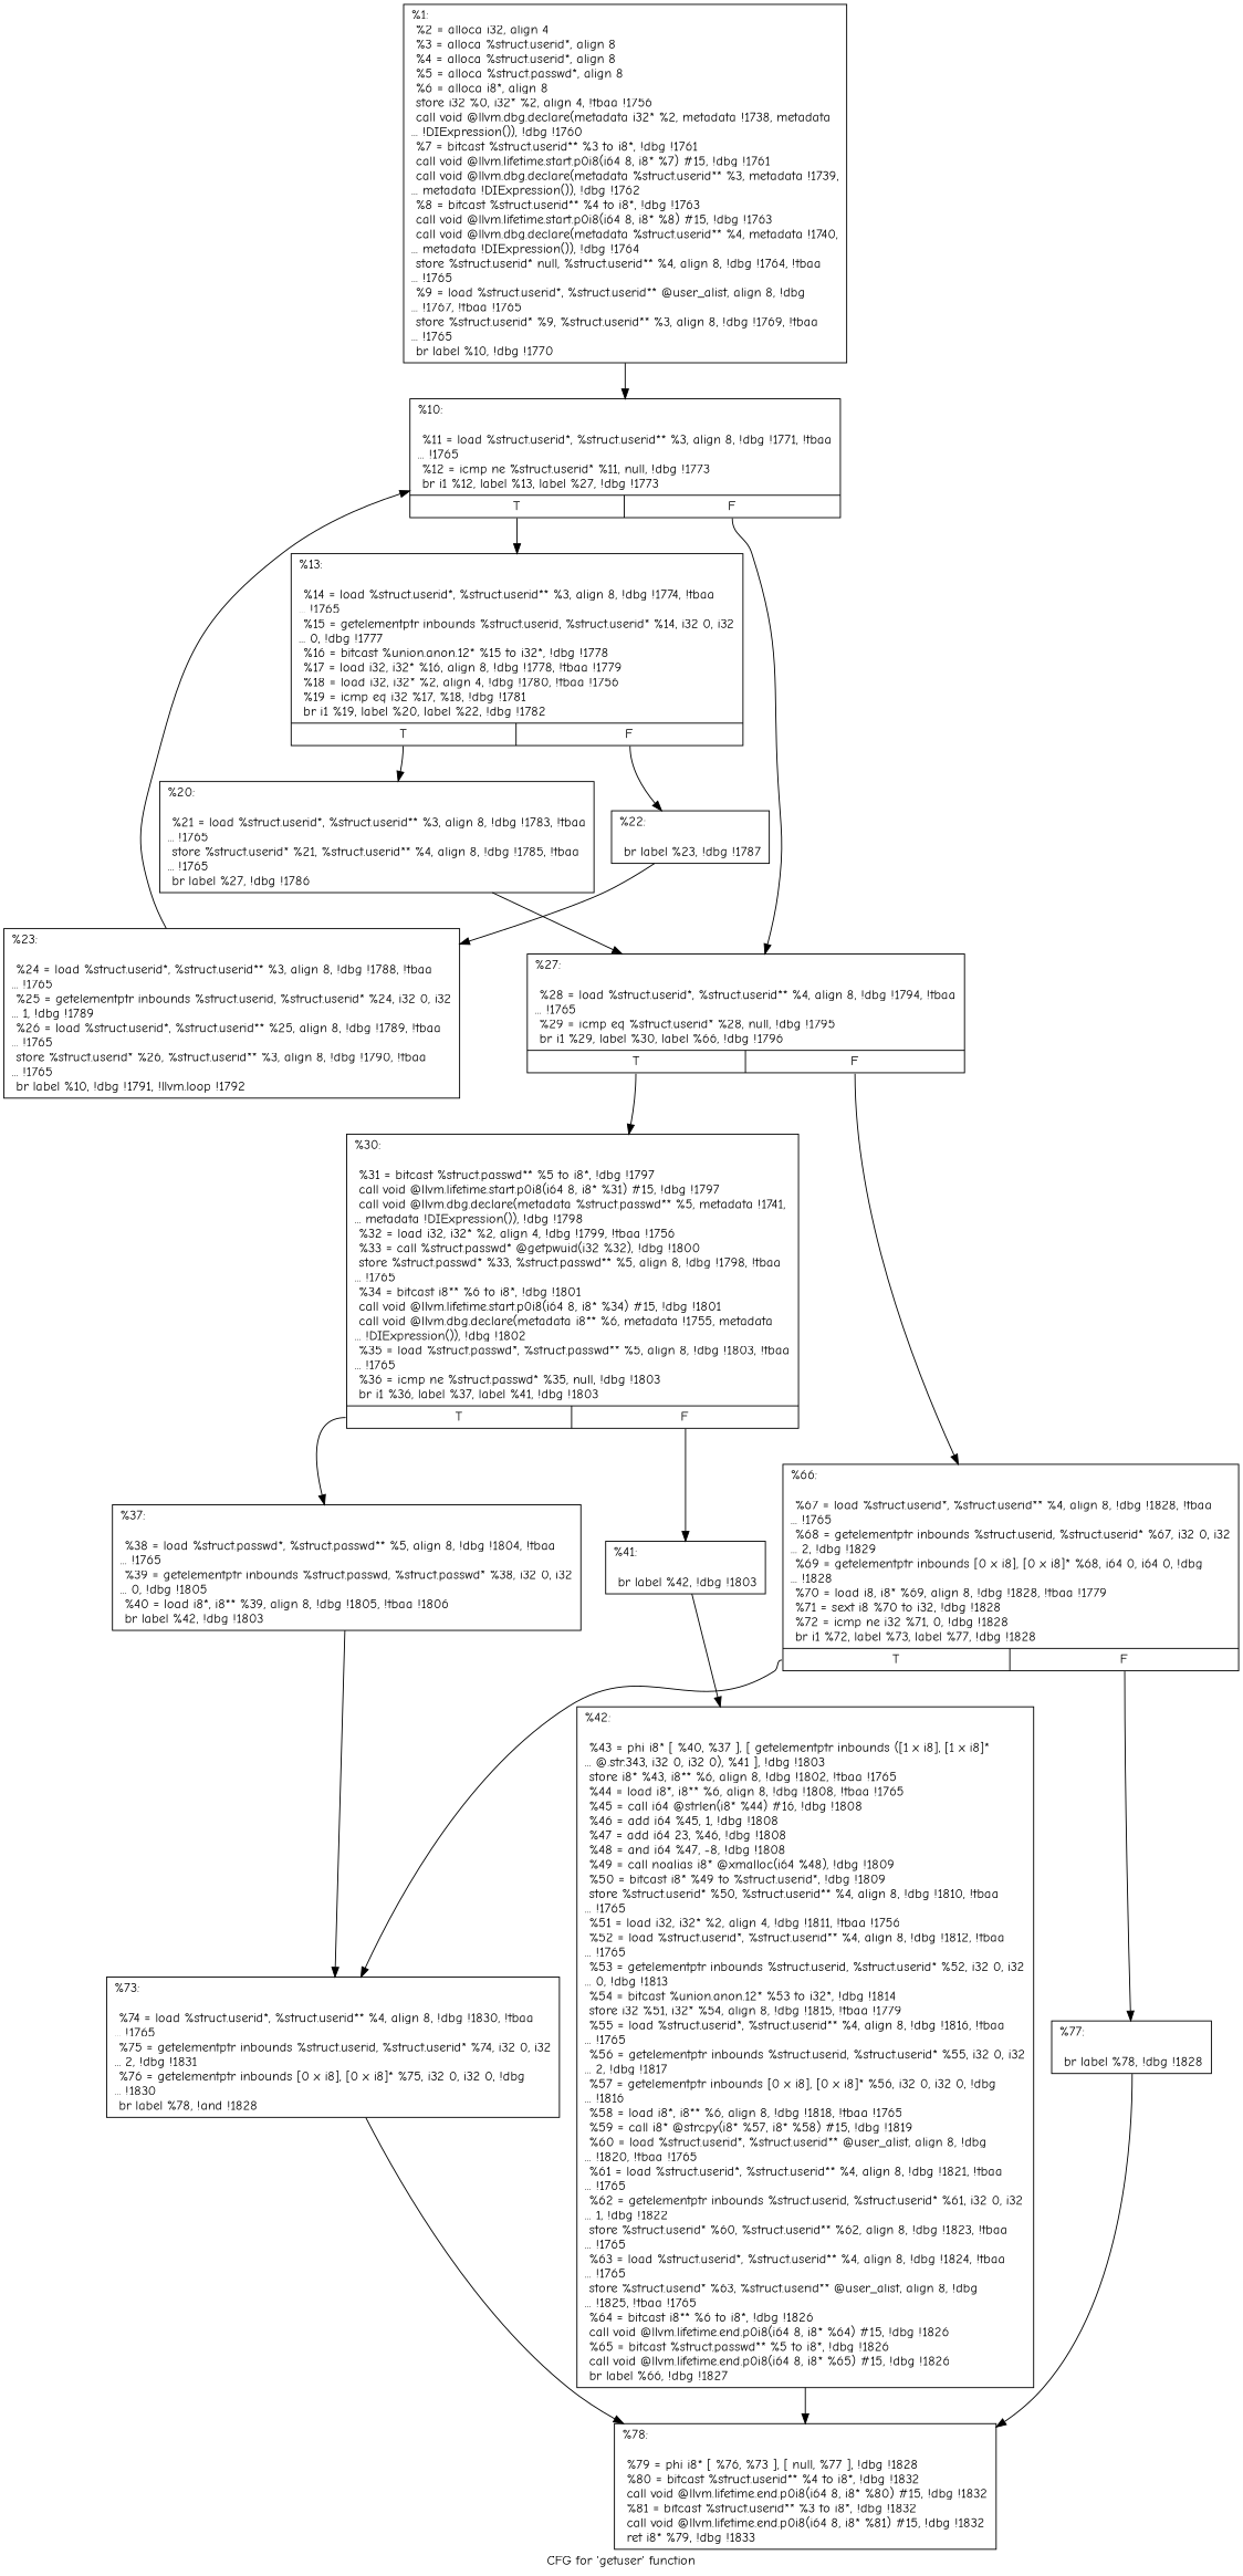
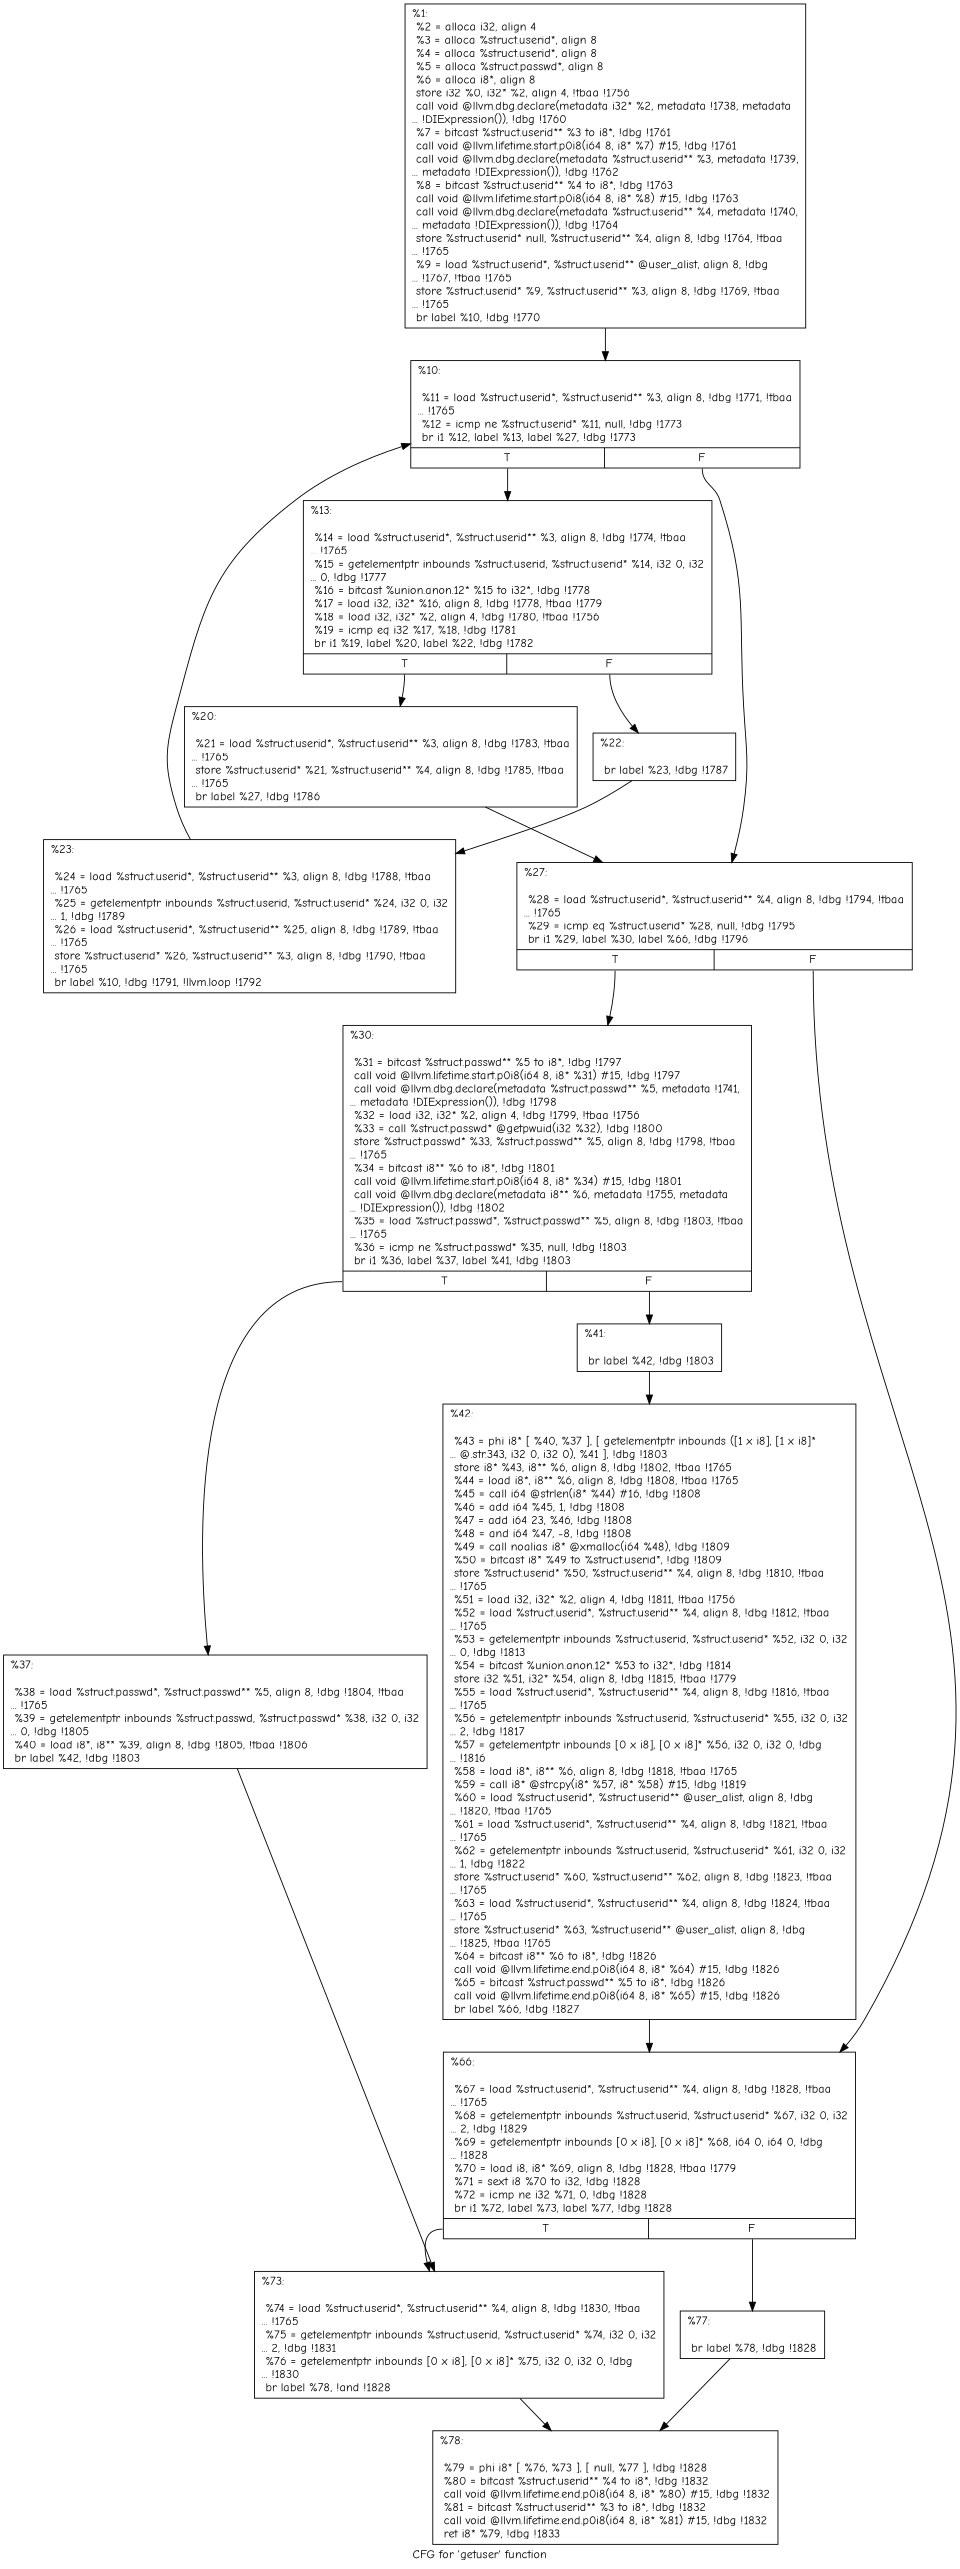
  digraph {
    fontname="Comic Neue"
    label="CFG for 'getuser' function"
    node [fontname="Comic Neue" shape=record]
    edge [fontname="Comic Neue"]
    n1 [label="{%1:\l  %2 = alloca i32, align 4\l  %3 = alloca %struct.userid*, align 8\l  %4 = alloca %struct.userid*, align 8\l  %5 = alloca %struct.passwd*, align 8\l  %6 = alloca i8*, align 8\l  store i32 %0, i32* %2, align 4, !tbaa !1756\l  call void @llvm.dbg.declare(metadata i32* %2, metadata !1738, metadata\l... !DIExpression()), !dbg !1760\l  %7 = bitcast %struct.userid** %3 to i8*, !dbg !1761\l  call void @llvm.lifetime.start.p0i8(i64 8, i8* %7) #15, !dbg !1761\l  call void @llvm.dbg.declare(metadata %struct.userid** %3, metadata !1739,\l... metadata !DIExpression()), !dbg !1762\l  %8 = bitcast %struct.userid** %4 to i8*, !dbg !1763\l  call void @llvm.lifetime.start.p0i8(i64 8, i8* %8) #15, !dbg !1763\l  call void @llvm.dbg.declare(metadata %struct.userid** %4, metadata !1740,\l... metadata !DIExpression()), !dbg !1764\l  store %struct.userid* null, %struct.userid** %4, align 8, !dbg !1764, !tbaa\l... !1765\l  %9 = load %struct.userid*, %struct.userid** @user_alist, align 8, !dbg\l... !1767, !tbaa !1765\l  store %struct.userid* %9, %struct.userid** %3, align 8, !dbg !1769, !tbaa\l... !1765\l  br label %10, !dbg !1770\l}"]
    n2 [label="{%10:\l\l  %11 = load %struct.userid*, %struct.userid** %3, align 8, !dbg !1771, !tbaa\l... !1765\l  %12 = icmp ne %struct.userid* %11, null, !dbg !1773\l  br i1 %12, label %13, label %27, !dbg !1773\l|{<s0>T|<s1>F}}"]
    n3 [label="{%13:\l\l  %14 = load %struct.userid*, %struct.userid** %3, align 8, !dbg !1774, !tbaa\l... !1765\l  %15 = getelementptr inbounds %struct.userid, %struct.userid* %14, i32 0, i32\l... 0, !dbg !1777\l  %16 = bitcast %union.anon.12* %15 to i32*, !dbg !1778\l  %17 = load i32, i32* %16, align 8, !dbg !1778, !tbaa !1779\l  %18 = load i32, i32* %2, align 4, !dbg !1780, !tbaa !1756\l  %19 = icmp eq i32 %17, %18, !dbg !1781\l  br i1 %19, label %20, label %22, !dbg !1782\l|{<s0>T|<s1>F}}"]
    n4 [label="{%27:\l\l  %28 = load %struct.userid*, %struct.userid** %4, align 8, !dbg !1794, !tbaa\l... !1765\l  %29 = icmp eq %struct.userid* %28, null, !dbg !1795\l  br i1 %29, label %30, label %66, !dbg !1796\l|{<s0>T|<s1>F}}"]
    n5 [label="{%20:\l\l  %21 = load %struct.userid*, %struct.userid** %3, align 8, !dbg !1783, !tbaa\l... !1765\l  store %struct.userid* %21, %struct.userid** %4, align 8, !dbg !1785, !tbaa\l... !1765\l  br label %27, !dbg !1786\l}"]
    n6 [label="{%22:\l\l  br label %23, !dbg !1787\l}"]
    n7 [label="{%30:\l\l  %31 = bitcast %struct.passwd** %5 to i8*, !dbg !1797\l  call void @llvm.lifetime.start.p0i8(i64 8, i8* %31) #15, !dbg !1797\l  call void @llvm.dbg.declare(metadata %struct.passwd** %5, metadata !1741,\l... metadata !DIExpression()), !dbg !1798\l  %32 = load i32, i32* %2, align 4, !dbg !1799, !tbaa !1756\l  %33 = call %struct.passwd* @getpwuid(i32 %32), !dbg !1800\l  store %struct.passwd* %33, %struct.passwd** %5, align 8, !dbg !1798, !tbaa\l... !1765\l  %34 = bitcast i8** %6 to i8*, !dbg !1801\l  call void @llvm.lifetime.start.p0i8(i64 8, i8* %34) #15, !dbg !1801\l  call void @llvm.dbg.declare(metadata i8** %6, metadata !1755, metadata\l... !DIExpression()), !dbg !1802\l  %35 = load %struct.passwd*, %struct.passwd** %5, align 8, !dbg !1803, !tbaa\l... !1765\l  %36 = icmp ne %struct.passwd* %35, null, !dbg !1803\l  br i1 %36, label %37, label %41, !dbg !1803\l|{<s0>T|<s1>F}}"]
    n8 [label="{%66:\l\l  %67 = load %struct.userid*, %struct.userid** %4, align 8, !dbg !1828, !tbaa\l... !1765\l  %68 = getelementptr inbounds %struct.userid, %struct.userid* %67, i32 0, i32\l... 2, !dbg !1829\l  %69 = getelementptr inbounds [0 x i8], [0 x i8]* %68, i64 0, i64 0, !dbg\l... !1828\l  %70 = load i8, i8* %69, align 8, !dbg !1828, !tbaa !1779\l  %71 = sext i8 %70 to i32, !dbg !1828\l  %72 = icmp ne i32 %71, 0, !dbg !1828\l  br i1 %72, label %73, label %77, !dbg !1828\l|{<s0>T|<s1>F}}"]
    n9 [label="{%23:\l\l  %24 = load %struct.userid*, %struct.userid** %3, align 8, !dbg !1788, !tbaa\l... !1765\l  %25 = getelementptr inbounds %struct.userid, %struct.userid* %24, i32 0, i32\l... 1, !dbg !1789\l  %26 = load %struct.userid*, %struct.userid** %25, align 8, !dbg !1789, !tbaa\l... !1765\l  store %struct.userid* %26, %struct.userid** %3, align 8, !dbg !1790, !tbaa\l... !1765\l  br label %10, !dbg !1791, !llvm.loop !1792\l}"]
    n10 [label="{%37:\l\l  %38 = load %struct.passwd*, %struct.passwd** %5, align 8, !dbg !1804, !tbaa\l... !1765\l  %39 = getelementptr inbounds %struct.passwd, %struct.passwd* %38, i32 0, i32\l... 0, !dbg !1805\l  %40 = load i8*, i8** %39, align 8, !dbg !1805, !tbaa !1806\l  br label %42, !dbg !1803\l}"]
    n11 [label="{%41:\l\l  br label %42, !dbg !1803\l}"]
    n12 [label="{%73:\l\l  %74 = load %struct.userid*, %struct.userid** %4, align 8, !dbg !1830, !tbaa\l... !1765\l  %75 = getelementptr inbounds %struct.userid, %struct.userid* %74, i32 0, i32\l... 2, !dbg !1831\l  %76 = getelementptr inbounds [0 x i8], [0 x i8]* %75, i32 0, i32 0, !dbg\l... !1830\l  br label %78, !and !1828\l}"]
    n13 [label="{%77:\l\l  br label %78, !dbg !1828\l}"]
    n14 [label="{%42:\l\l  %43 = phi i8* [ %40, %37 ], [ getelementptr inbounds ([1 x i8], [1 x i8]*\l... @.str.343, i32 0, i32 0), %41 ], !dbg !1803\l  store i8* %43, i8** %6, align 8, !dbg !1802, !tbaa !1765\l  %44 = load i8*, i8** %6, align 8, !dbg !1808, !tbaa !1765\l  %45 = call i64 @strlen(i8* %44) #16, !dbg !1808\l  %46 = add i64 %45, 1, !dbg !1808\l  %47 = add i64 23, %46, !dbg !1808\l  %48 = and i64 %47, -8, !dbg !1808\l  %49 = call noalias i8* @xmalloc(i64 %48), !dbg !1809\l  %50 = bitcast i8* %49 to %struct.userid*, !dbg !1809\l  store %struct.userid* %50, %struct.userid** %4, align 8, !dbg !1810, !tbaa\l... !1765\l  %51 = load i32, i32* %2, align 4, !dbg !1811, !tbaa !1756\l  %52 = load %struct.userid*, %struct.userid** %4, align 8, !dbg !1812, !tbaa\l... !1765\l  %53 = getelementptr inbounds %struct.userid, %struct.userid* %52, i32 0, i32\l... 0, !dbg !1813\l  %54 = bitcast %union.anon.12* %53 to i32*, !dbg !1814\l  store i32 %51, i32* %54, align 8, !dbg !1815, !tbaa !1779\l  %55 = load %struct.userid*, %struct.userid** %4, align 8, !dbg !1816, !tbaa\l... !1765\l  %56 = getelementptr inbounds %struct.userid, %struct.userid* %55, i32 0, i32\l... 2, !dbg !1817\l  %57 = getelementptr inbounds [0 x i8], [0 x i8]* %56, i32 0, i32 0, !dbg\l... !1816\l  %58 = load i8*, i8** %6, align 8, !dbg !1818, !tbaa !1765\l  %59 = call i8* @strcpy(i8* %57, i8* %58) #15, !dbg !1819\l  %60 = load %struct.userid*, %struct.userid** @user_alist, align 8, !dbg\l... !1820, !tbaa !1765\l  %61 = load %struct.userid*, %struct.userid** %4, align 8, !dbg !1821, !tbaa\l... !1765\l  %62 = getelementptr inbounds %struct.userid, %struct.userid* %61, i32 0, i32\l... 1, !dbg !1822\l  store %struct.userid* %60, %struct.userid** %62, align 8, !dbg !1823, !tbaa\l... !1765\l  %63 = load %struct.userid*, %struct.userid** %4, align 8, !dbg !1824, !tbaa\l... !1765\l  store %struct.userid* %63, %struct.userid** @user_alist, align 8, !dbg\l... !1825, !tbaa !1765\l  %64 = bitcast i8** %6 to i8*, !dbg !1826\l  call void @llvm.lifetime.end.p0i8(i64 8, i8* %64) #15, !dbg !1826\l  %65 = bitcast %struct.passwd** %5 to i8*, !dbg !1826\l  call void @llvm.lifetime.end.p0i8(i64 8, i8* %65) #15, !dbg !1826\l  br label %66, !dbg !1827\l}"]
    n15 [label="{%78:\l\l  %79 = phi i8* [ %76, %73 ], [ null, %77 ], !dbg !1828\l  %80 = bitcast %struct.userid** %4 to i8*, !dbg !1832\l  call void @llvm.lifetime.end.p0i8(i64 8, i8* %80) #15, !dbg !1832\l  %81 = bitcast %struct.userid** %3 to i8*, !dbg !1832\l  call void @llvm.lifetime.end.p0i8(i64 8, i8* %81) #15, !dbg !1832\l  ret i8* %79, !dbg !1833\l}"]
    n1 -> n2
    n2 -> n3 [tailport=s0]
    n2 -> n4 [tailport=s1]
    n3 -> n5 [tailport=s0]
    n3 -> n6 [tailport=s1]
    n4 -> n7 [tailport=s0]
    n4 -> n8 [tailport=s1]
    n5 -> n4
    n6 -> n9
    n7 -> n10 [tailport=s0]
    n7 -> n11 [tailport=s1]
    n8 -> n12 [tailport=s0]
    n8 -> n13 [tailport=s1]
    n9 -> n2
    n10 -> n12
    n11 -> n14
    n12 -> n15
    n13 -> n15
-   n14 -> n15
+   n14 -> n8
  }
